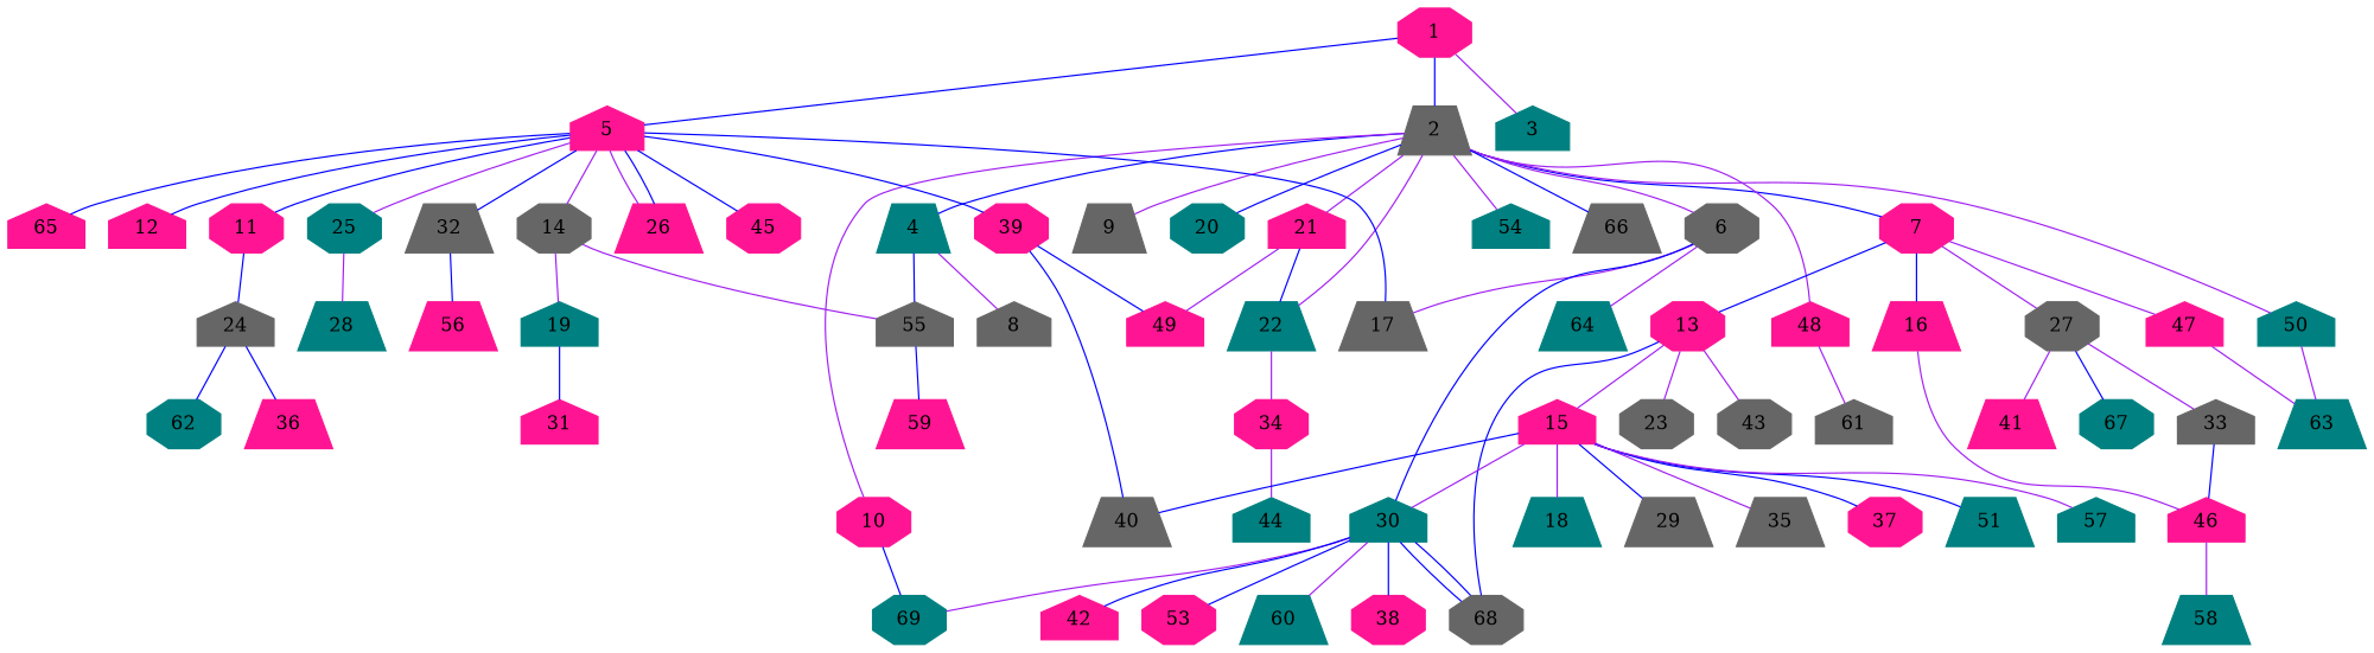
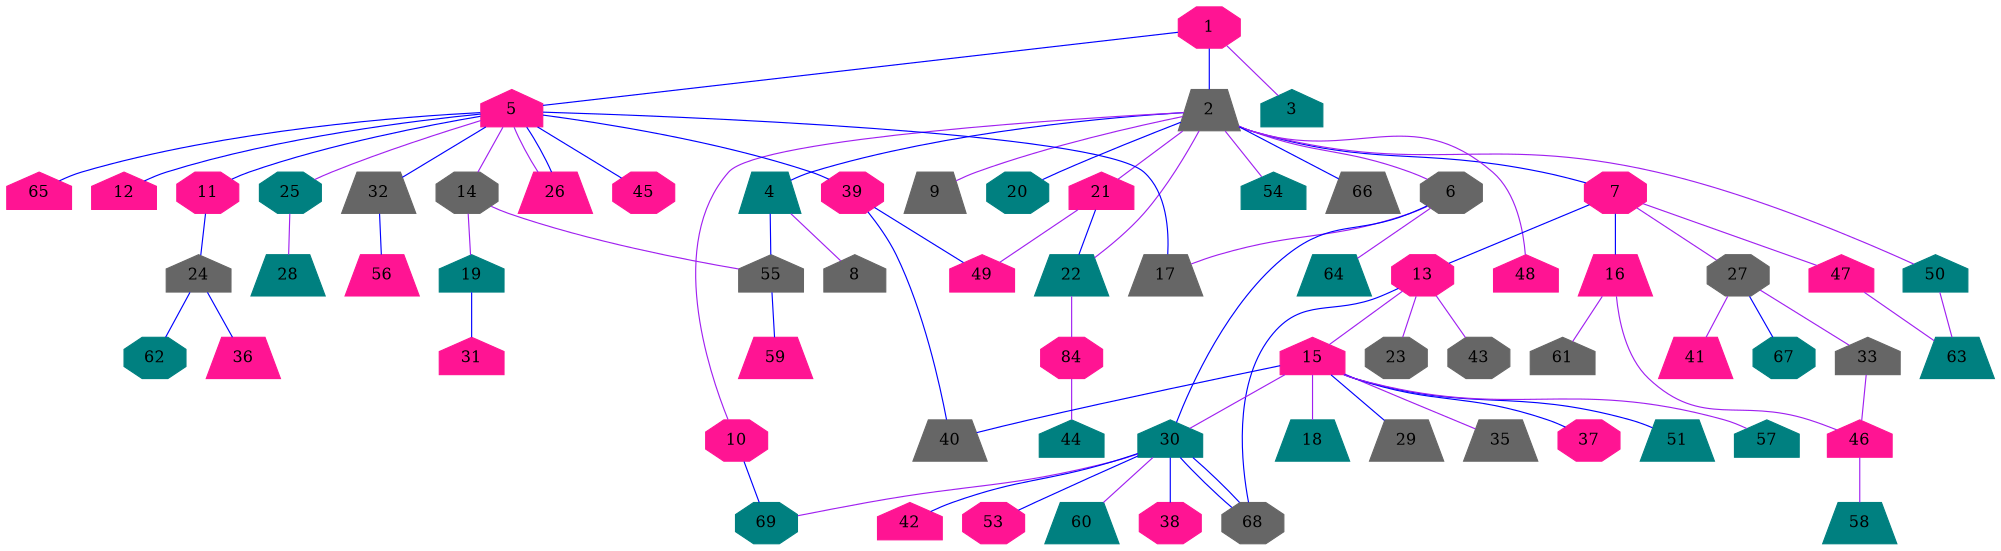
  graph {
    node [color=deeppink shape=trapezium style=filled]
    edge [color=purple]
    1 [shape=octagon]
    2 [color=gray40]
    3 [color=teal shape=house]
    5 [shape=house]
    4 [color=teal]
    6 [color=gray40 shape=octagon]
    7 [shape=octagon]
    9 [color=gray40]
    10 [shape=octagon]
    20 [color=teal shape=octagon]
    21 [shape=house]
    22 [color=teal]
    48 [shape=house]
    50 [color=teal shape=house]
    54 [color=teal shape=house]
    66 [color=gray40]
    11 [shape=octagon]
    12 [shape=house]
    14 [color=gray40 shape=octagon]
    17 [color=gray40]
    25 [color=teal shape=octagon]
    26
    32 [color=gray40]
    39 [shape=octagon]
    45 [shape=octagon]
    65 [shape=house]
    8 [color=gray40 shape=house]
    55 [color=gray40 shape=house]
    30 [color=teal shape=house]
    64 [color=teal]
    13 [shape=octagon]
    16
    27 [color=gray40 shape=octagon]
    47 [shape=house]
    69 [color=teal shape=octagon]
    49 [shape=house]
-   34 [shape=octagon]
+   34 [shape=octagon label=84]
    61 [color=gray40 shape=house]
    63 [color=teal]
    59
    24 [color=gray40 shape=house]
    19 [color=teal shape=house]
    28 [color=teal]
    56
    40 [color=gray40]
    68 [color=gray40 shape=octagon]
    38 [shape=octagon]
    42 [shape=house]
    53 [shape=octagon]
    60 [color=teal]
    15 [shape=house]
    23 [color=gray40 shape=octagon]
    43 [color=gray40 shape=octagon]
    46 [shape=house]
    33 [color=gray40 shape=house]
    41
    67 [color=teal shape=octagon]
    36
    62 [color=teal shape=octagon]
    18 [color=teal]
    29 [color=gray40]
    35 [color=gray40]
    37 [shape=octagon]
    51 [color=teal]
    57 [color=teal shape=house]
    31 [shape=house]
    58 [color=teal]
    44 [color=teal shape=house]
    1 -- 2 [color=blue]
    1 -- 3
    1 -- 5 [color=blue]
    2 -- 4 [color=blue]
    2 -- 6
    2 -- 7 [color=blue]
    2 -- 9
    2 -- 10
    2 -- 20 [color=blue]
    2 -- 21
    2 -- 22
    2 -- 48
    2 -- 50
    2 -- 54
    2 -- 66 [color=blue]
    5 -- 11 [color=blue]
    5 -- 12 [color=blue]
    5 -- 14
    5 -- 17 [color=blue]
    5 -- 25
    5 -- 26
    5 -- 26 [color=blue]
    5 -- 32 [color=blue]
    5 -- 39 [color=blue]
    5 -- 45 [color=blue]
    5 -- 65 [color=blue]
    4 -- 8
    4 -- 55 [color=blue]
    6 -- 17
    6 -- 30 [color=blue]
    6 -- 64
    7 -- 13 [color=blue]
    7 -- 16 [color=blue]
    7 -- 27
    7 -- 47
    10 -- 69 [color=blue]
    21 -- 22 [color=blue]
    21 -- 49
    22 -- 34
-   48 -- 61
+   16 -- 61
    50 -- 63
    11 -- 24 [color=blue]
    14 -- 55
    14 -- 19
    25 -- 28
    32 -- 56 [color=blue]
    39 -- 49 [color=blue]
    39 -- 40 [color=blue]
    55 -- 59 [color=blue]
    30 -- 69
    30 -- 68 [color=blue]
    30 -- 68 [color=blue]
    30 -- 38 [color=blue]
    30 -- 42 [color=blue]
    30 -- 53 [color=blue]
    30 -- 60
    13 -- 68 [color=blue]
    13 -- 15
    13 -- 23
    13 -- 43
    16 -- 46
    27 -- 33
    27 -- 41
    27 -- 67 [color=blue]
    47 -- 63
    34 -- 44
    24 -- 36 [color=blue]
    24 -- 62 [color=blue]
    19 -- 31 [color=blue]
    15 -- 30
    15 -- 40 [color=blue]
    15 -- 18
    15 -- 29 [color=blue]
    15 -- 35
    15 -- 37 [color=blue]
    15 -- 51 [color=blue]
    15 -- 57
    46 -- 58
-   33 -- 46 [color=blue]
+   33 -- 46
  }
